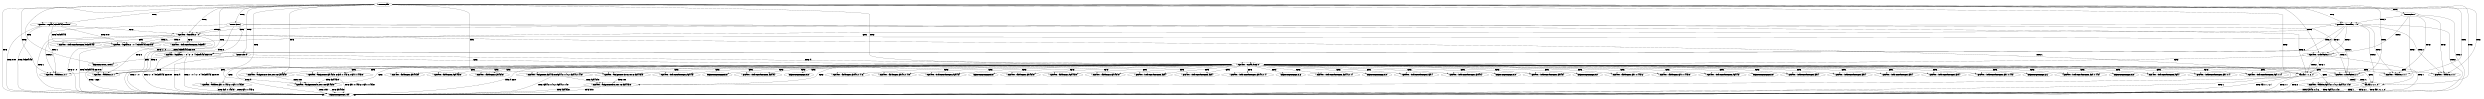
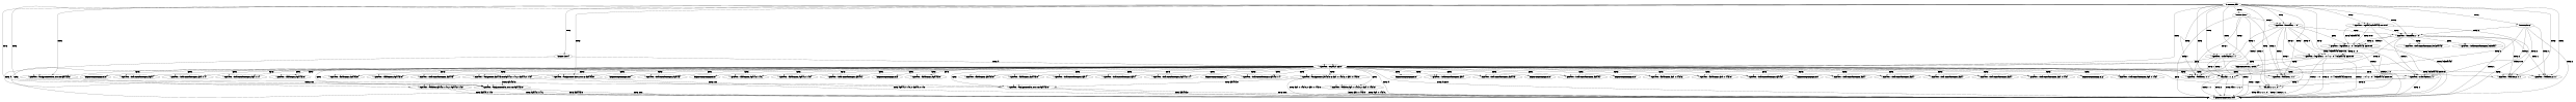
  digraph {
    n1 [label="(METHOD,dfs)"]
    n2 [label="(PARAM,int r)"]
    n3 [label="(PARAM,int c)"]
    n4 [label="(PARAM,int d)"]
    n5 [label="(RETURN,return;,return;)"]
    n6 [label="(<operator>.equals,d == 0)"]
    n7 [label="(<operator>.assignmentMinus,sum -= dp[r][c].R)"]
    n8 [label="(<operator>.assignmentPlus,sum += dp[r][c].R)"]
    n9 [label="(dfs,dfs(r - 1, c, 1))"]
    n10 [label="(<operator>.lessThan,r < 0)"]
    n11 [label="(<operator>.assignmentMinus,sum -= dp[r][c].D)"]
    n12 [label="(<operator>.assignmentPlus,sum += dp[r][c].D)"]
    n13 [label="(dfs,dfs(r, c - 1, 0))"]
    n14 [label="(<operator>.lessThan,c < 0)"]
    n15 [label="(<operator>.equals,locked[r][c] == true)"]
    n16 [label="(<operator>.subtraction,r - 1)"]
    n17 [label="(<operator>.subtraction,c - 1)"]
    n18 [label="(<operator>.addition,c + 1)"]
    n19 [label="(<operator>.addition,c + 1)"]
    n20 [label="(<operator>.addition,r + 1)"]
    n21 [label="(<operator>.addition,r + 1)"]
    n22 [label="(METHOD_RETURN,void)"]
    n23 [label="(<operator>.assignment,dp[r][c].R = dp[r][c + 1].C + dp[r][c + 1].D)"]
    n24 [label="(<operator>.assignment,dp[r][c].D = dp[r + 1][c].C + dp[r + 1][c].R)"]
    n25 [label="(<operator>.addition,dp[r][c + 1].C + dp[r][c + 1].D)"]
    n26 [label="(<operator>.addition,dp[r + 1][c].C + dp[r + 1][c].R)"]
    n27 [label="(<operator>.fieldAccess,dp[r][c].R)"]
    n28 [label="(<operator>.fieldAccess,dp[r][c].R)"]
    n29 [label="(<operator>.fieldAccess,dp[r][c].R)"]
    n30 [label="(<operator>.indirectIndexAccess,dp[r][c])"]
    n31 [label="(FIELD_IDENTIFIER,R,R)"]
    n32 [label="(<operator>.indirectIndexAccess,dp[r][c])"]
    n33 [label="(FIELD_IDENTIFIER,R,R)"]
    n34 [label="(<operator>.fieldAccess,dp[r][c + 1].C)"]
    n35 [label="(<operator>.fieldAccess,dp[r][c + 1].D)"]
    n36 [label="(<operator>.indirectIndexAccess,dp[r][c])"]
    n37 [label="(FIELD_IDENTIFIER,R,R)"]
    n38 [label="(<operator>.fieldAccess,dp[r][c].D)"]
    n39 [label="(<operator>.fieldAccess,dp[r][c].D)"]
    n40 [label="(<operator>.fieldAccess,dp[r][c].D)"]
    n41 [label="(<operator>.indirectIndexAccess,dp[r])"]
    n42 [label="(<operator>.indirectIndexAccess,dp[r])"]
    n43 [label="(<operator>.indirectIndexAccess,dp[r][c + 1])"]
    n44 [label="(FIELD_IDENTIFIER,C,C)"]
    n45 [label="(<operator>.indirectIndexAccess,dp[r][c + 1])"]
    n46 [label="(FIELD_IDENTIFIER,D,D)"]
    n47 [label="(<operator>.indirectIndexAccess,dp[r])"]
    n48 [label="(<operator>.indirectIndexAccess,dp[r][c])"]
    n49 [label="(FIELD_IDENTIFIER,D,D)"]
    n50 [label="(<operator>.indirectIndexAccess,dp[r][c])"]
    n51 [label="(FIELD_IDENTIFIER,D,D)"]
    n52 [label="(<operator>.fieldAccess,dp[r + 1][c].C)"]
    n53 [label="(<operator>.fieldAccess,dp[r + 1][c].R)"]
    n54 [label="(<operator>.indirectIndexAccess,dp[r][c])"]
    n55 [label="(FIELD_IDENTIFIER,D,D)"]
    n56 [label="(<operator>.indirectIndexAccess,dp[r])"]
    n57 [label="(<operator>.indirectIndexAccess,dp[r])"]
    n58 [label="(<operator>.indirectIndexAccess,dp[r])"]
    n59 [label="(<operator>.indirectIndexAccess,dp[r])"]
    n60 [label="(<operator>.indirectIndexAccess,dp[r + 1][c])"]
    n61 [label="(FIELD_IDENTIFIER,C,C)"]
    n62 [label="(<operator>.indirectIndexAccess,dp[r + 1][c])"]
    n63 [label="(FIELD_IDENTIFIER,R,R)"]
    n64 [label="(<operator>.indirectIndexAccess,dp[r])"]
    n65 [label="(<operator>.indirectIndexAccess,dp[r + 1])"]
    n66 [label="(<operator>.indirectIndexAccess,dp[r + 1])"]
    n67 [label="(<operator>.logicalOr,r < 0 || c < 0 || locked[r][c] == true)"]
    n68 [label="(<operator>.logicalOr,c < 0 || locked[r][c] == true)"]
    n69 [label="(<operator>.indirectIndexAccess,locked[r][c])"]
    n70 [label="(<operator>.indirectIndexAccess,locked[r])"]
    n1 -> n2 [label="DDG: "]
    n1 -> n3 [label="DDG: "]
    n1 -> n4 [label="DDG: "]
    n1 -> n5 [label="DDG: "]
    n1 -> n6 [label="DDG: "]
    n1 -> n7 [label="DDG: "]
    n1 -> n8 [label="DDG: "]
-   n1 -> n22 [label="DDG: "]
+   n1 -> n9 [label="DDG: "]
    n1 -> n10 [label="DDG: "]
    n1 -> n11 [label="DDG: "]
    n1 -> n12 [label="DDG: "]
    n1 -> n13 [label="DDG: "]
    n1 -> n14 [label="DDG: "]
    n1 -> n15 [label="DDG: "]
    n1 -> n16 [label="DDG: "]
    n1 -> n17 [label="DDG: "]
    n1 -> n18 [label="DDG: "]
    n1 -> n19 [label="DDG: "]
    n1 -> n20 [label="DDG: "]
    n1 -> n21 [label="DDG: "]
    n2 -> n10 [label="DDG: r"]
    n2 -> n13 [label="DDG: r"]
    n2 -> n16 [label="DDG: r"]
    n2 -> n20 [label="DDG: r"]
    n2 -> n21 [label="DDG: r"]
    n2 -> n22 [label="DDG: r"]
    n3 -> n9 [label="DDG: c"]
    n3 -> n14 [label="DDG: c"]
    n3 -> n17 [label="DDG: c"]
    n3 -> n18 [label="DDG: c"]
    n3 -> n19 [label="DDG: c"]
    n3 -> n22 [label="DDG: c"]
    n4 -> n6 [label="DDG: d"]
    n4 -> n22 [label="DDG: d"]
    n5 -> n22 [label="DDG: <RET>"]
    n6 -> n7 [label="CDG: "]
    n6 -> n8 [label="CDG: "]
    n6 -> n9 [label="CDG: "]
    n6 -> n11 [label="CDG: "]
    n6 -> n12 [label="CDG: "]
    n6 -> n13 [label="CDG: "]
    n6 -> n17 [label="CDG: "]
    n6 -> n18 [label="CDG: "]
    n6 -> n19 [label="CDG: "]
    n6 -> n20 [label="CDG: "]
    n6 -> n21 [label="CDG: "]
    n6 -> n22 [label="DDG: d"]
    n6 -> n22 [label="DDG: d == 0"]
    n6 -> n23 [label="CDG: "]
    n6 -> n24 [label="CDG: "]
    n6 -> n25 [label="CDG: "]
    n6 -> n26 [label="CDG: "]
    n6 -> n27 [label="CDG: "]
    n6 -> n28 [label="CDG: "]
    n6 -> n29 [label="CDG: "]
    n6 -> n30 [label="CDG: "]
    n6 -> n31 [label="CDG: "]
    n6 -> n32 [label="CDG: "]
    n6 -> n33 [label="CDG: "]
    n6 -> n34 [label="CDG: "]
    n6 -> n35 [label="CDG: "]
    n6 -> n36 [label="CDG: "]
    n6 -> n37 [label="CDG: "]
    n6 -> n38 [label="CDG: "]
    n6 -> n39 [label="CDG: "]
    n6 -> n40 [label="CDG: "]
    n6 -> n41 [label="CDG: "]
    n6 -> n42 [label="CDG: "]
    n6 -> n43 [label="CDG: "]
    n6 -> n44 [label="CDG: "]
    n6 -> n45 [label="CDG: "]
    n6 -> n46 [label="CDG: "]
    n6 -> n47 [label="CDG: "]
    n6 -> n48 [label="CDG: "]
    n6 -> n49 [label="CDG: "]
    n6 -> n50 [label="CDG: "]
    n6 -> n51 [label="CDG: "]
    n6 -> n52 [label="CDG: "]
    n6 -> n53 [label="CDG: "]
    n6 -> n54 [label="CDG: "]
    n6 -> n55 [label="CDG: "]
    n6 -> n56 [label="CDG: "]
    n6 -> n57 [label="CDG: "]
    n6 -> n58 [label="CDG: "]
    n6 -> n59 [label="CDG: "]
    n6 -> n60 [label="CDG: "]
    n6 -> n61 [label="CDG: "]
    n6 -> n62 [label="CDG: "]
    n6 -> n63 [label="CDG: "]
    n6 -> n64 [label="CDG: "]
    n6 -> n65 [label="CDG: "]
    n6 -> n66 [label="CDG: "]
    n7 -> n8 [label="DDG: sum"]
    n8 -> n22 [label="DDG: sum"]
    n8 -> n22 [label="DDG: dp[r][c].R"]
    n9 -> n22 [label="DDG: r - 1"]
    n9 -> n22 [label="DDG: c"]
    n9 -> n22 [label="DDG: dfs(r - 1, c, 1)"]
    n10 -> n13 [label="DDG: r"]
    n10 -> n14 [label="CDG: "]
    n10 -> n16 [label="DDG: r"]
    n10 -> n20 [label="DDG: r"]
    n10 -> n21 [label="DDG: r"]
    n10 -> n22 [label="DDG: r"]
    n10 -> n67 [label="DDG: r"]
    n10 -> n67 [label="DDG: 0"]
    n10 -> n68 [label="CDG: "]
    n11 -> n12 [label="DDG: sum"]
    n12 -> n22 [label="DDG: sum"]
    n12 -> n22 [label="DDG: dp[r][c].D"]
    n13 -> n22 [label="DDG: r"]
    n13 -> n22 [label="DDG: c - 1"]
    n13 -> n22 [label="DDG: dfs(r, c - 1, 0)"]
    n14 -> n9 [label="DDG: c"]
    n14 -> n17 [label="DDG: c"]
    n14 -> n18 [label="DDG: c"]
    n14 -> n19 [label="DDG: c"]
    n14 -> n22 [label="DDG: c"]
    n14 -> n68 [label="DDG: c"]
    n14 -> n68 [label="DDG: 0"]
    n14 -> n69 [label="CDG: "]
    n14 -> n70 [label="CDG: "]
    n15 -> n14 [label="CDG: "]
    n15 -> n22 [label="DDG: locked[r][c]"]
    n15 -> n22 [label="DDG: true"]
    n15 -> n68 [label="DDG: locked[r][c]"]
    n15 -> n68 [label="DDG: true"]
    n16 -> n6 [label="CDG: "]
    n16 -> n9 [label="DDG: r"]
    n16 -> n9 [label="DDG: 1"]
    n16 -> n22 [label="DDG: r"]
    n17 -> n13 [label="DDG: 1"]
    n17 -> n13 [label="DDG: c"]
    n17 -> n22 [label="DDG: c"]
    n23 -> n8 [label="DDG: dp[r][c].R"]
    n23 -> n22 [label="DDG: dp[r][c + 1].C + dp[r][c + 1].D"]
    n24 -> n12 [label="DDG: dp[r][c].D"]
    n24 -> n22 [label="DDG: dp[r + 1][c].C + dp[r + 1][c].R"]
    n25 -> n22 [label="DDG: dp[r][c + 1].C"]
    n25 -> n22 [label="DDG: dp[r][c + 1].D"]
    n26 -> n22 [label="DDG: dp[r + 1][c].C"]
    n26 -> n22 [label="DDG: dp[r + 1][c].R"]
    n67 -> n5 [label="CDG: "]
    n67 -> n6 [label="CDG: "]
    n67 -> n22 [label="DDG: r < 0"]
    n67 -> n22 [label="DDG: c < 0 || locked[r][c] == true"]
    n67 -> n22 [label="DDG: r < 0 || c < 0 || locked[r][c] == true"]
    n68 -> n22 [label="DDG: c < 0"]
    n68 -> n22 [label="DDG: locked[r][c] == true"]
    n68 -> n67 [label="DDG: c < 0"]
    n68 -> n67 [label="DDG: locked[r][c] == true"]
  }
